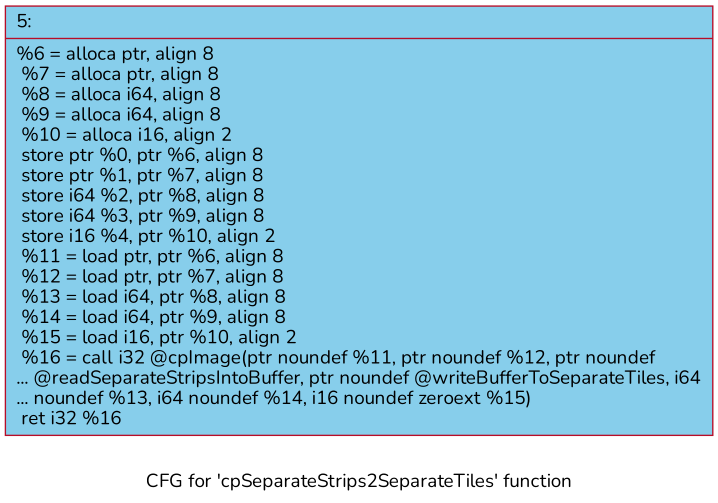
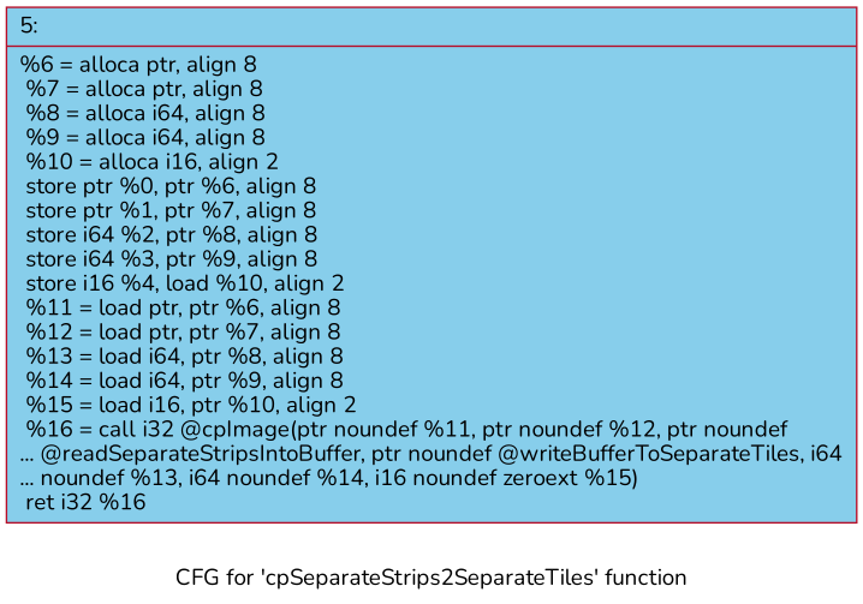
  digraph {
    label="CFG for 'cpSeparateStrips2SeparateTiles' function"
    fontname=Nunito
-   n1 [color="#b70d28ff" fillcolor=skyblue fontname=Nunito label="{5:\l|  %6 = alloca ptr, align 8\l  %7 = alloca ptr, align 8\l  %8 = alloca i64, align 8\l  %9 = alloca i64, align 8\l  %10 = alloca i16, align 2\l  store ptr %0, ptr %6, align 8\l  store ptr %1, ptr %7, align 8\l  store i64 %2, ptr %8, align 8\l  store i64 %3, ptr %9, align 8\l  store i16 %4, ptr %10, align 2\l  %11 = load ptr, ptr %6, align 8\l  %12 = load ptr, ptr %7, align 8\l  %13 = load i64, ptr %8, align 8\l  %14 = load i64, ptr %9, align 8\l  %15 = load i16, ptr %10, align 2\l  %16 = call i32 @cpImage(ptr noundef %11, ptr noundef %12, ptr noundef\l... @readSeparateStripsIntoBuffer, ptr noundef @writeBufferToSeparateTiles, i64\l... noundef %13, i64 noundef %14, i16 noundef zeroext %15)\l  ret i32 %16\l}" shape=record style=filled]
+   n1 [color="#b70d28ff" fillcolor=skyblue fontname=Nunito label="{5:\l|  %6 = alloca ptr, align 8\l  %7 = alloca ptr, align 8\l  %8 = alloca i64, align 8\l  %9 = alloca i64, align 8\l  %10 = alloca i16, align 2\l  store ptr %0, ptr %6, align 8\l  store ptr %1, ptr %7, align 8\l  store i64 %2, ptr %8, align 8\l  store i64 %3, ptr %9, align 8\l  store i16 %4, load %10, align 2\l  %11 = load ptr, ptr %6, align 8\l  %12 = load ptr, ptr %7, align 8\l  %13 = load i64, ptr %8, align 8\l  %14 = load i64, ptr %9, align 8\l  %15 = load i16, ptr %10, align 2\l  %16 = call i32 @cpImage(ptr noundef %11, ptr noundef %12, ptr noundef\l... @readSeparateStripsIntoBuffer, ptr noundef @writeBufferToSeparateTiles, i64\l... noundef %13, i64 noundef %14, i16 noundef zeroext %15)\l  ret i32 %16\l}" shape=record style=filled]
  }
